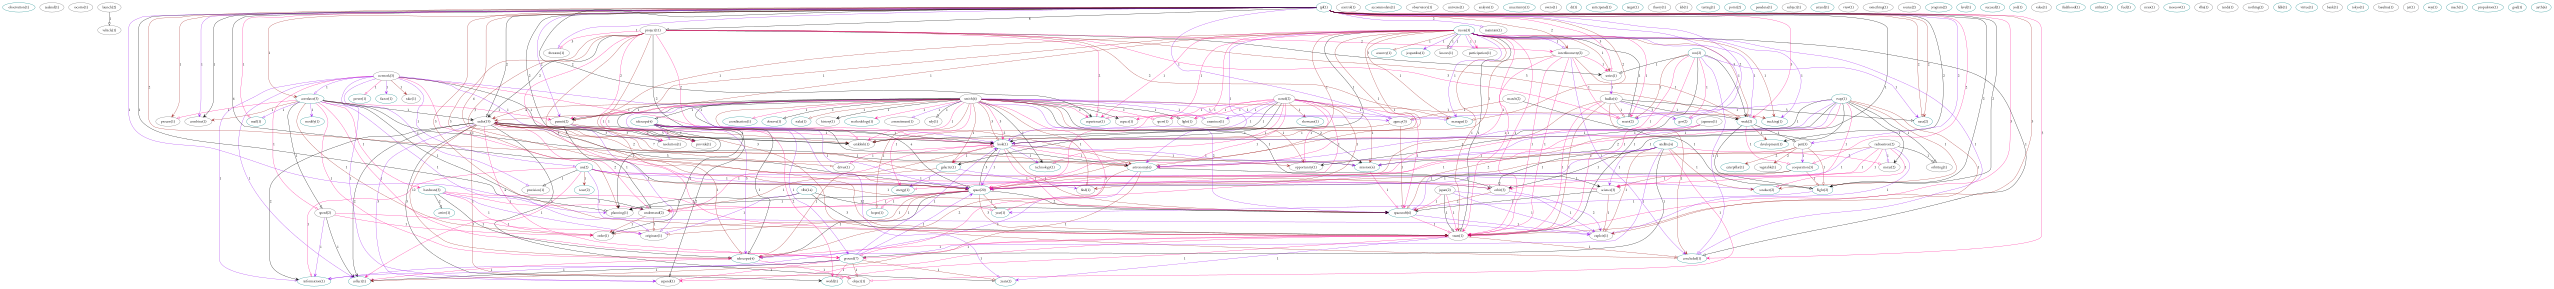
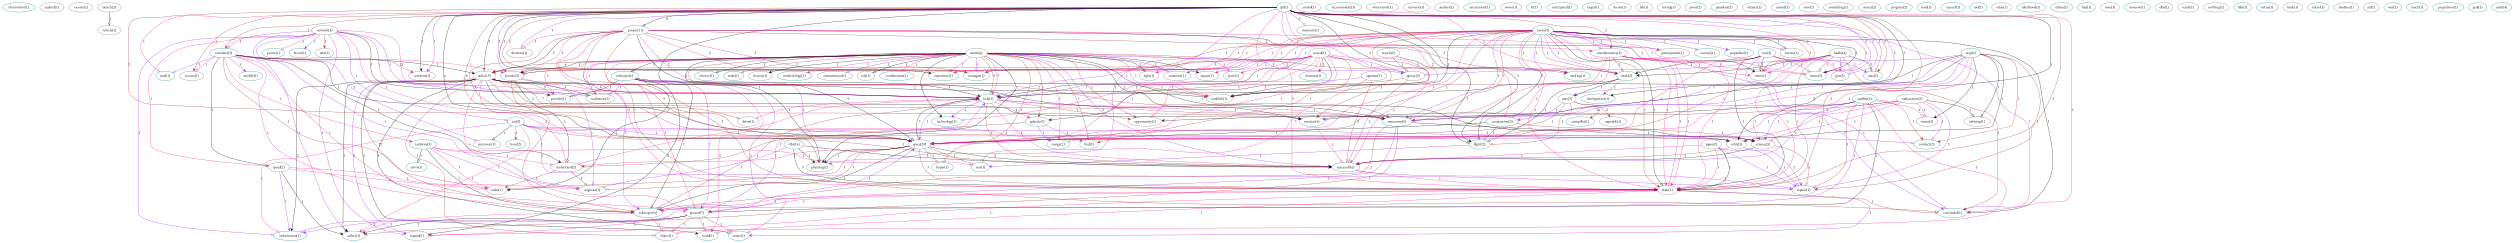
  digraph {
    fontname="EB Garamond"
    node [color=teal fontname="EB Garamond"]
    edge [arrowhead=onormal color=deeppink fontname="EB Garamond"]
    n1 [label="observation(1)"]
    n2 [color=gray40 label="zealand(1)"]
    n3 [color=gray40 label="socorro(1)"]
    n4 [color=gray40 label="launch(2)"]
    n5 [color=gray40 label="vehicle(1)"]
    n6 [color=gray40 label="network(3)"]
    n7 [label="power(1)"]
    n8 [label="correlator(3)"]
    n9 [color=gray40 label="speed(2)"]
    n10 [label="use(2)"]
    n11 [label="factor(1)"]
    n12 [color=gray40 label="precision(1)"]
    n13 [color=gray40 label="take(1)"]
    n14 [label="look(1)"]
    n15 [color=gray40 label="resolution(1)"]
    n16 [color=gray40 label="provide(1)"]
    n17 [color=gray40 label="expand(1)"]
    n18 [label="space(20)"]
    n19 [label="information(1)"]
    n20 [label="collect(1)"]
    n21 [color=gray40 label="radio(19)"]
    n22 [label="mail(1)"]
    n23 [color=gray40 label="permit(2)"]
    n24 [label="mission(4)"]
    n25 [color=gray40 label="process(1)"]
    n26 [color=gray40 label="combine(1)"]
    n27 [label="modify(1)"]
    n28 [label="ground(7)"]
    n29 [label="hardware(3)"]
    n30 [label="telescopes(4)"]
    n31 [color=gray40 label="understand(2)"]
    n32 [color=gray40 label="order(1)"]
    n33 [color=gray40 label="originate(1)"]
    n34 [label="hour(2)"]
    n35 [color=gray40 label="science(3)"]
    n36 [label="conduct(2)"]
    n37 [color=gray40 label="orbit(3)"]
    n38 [label="spacecraft(6)"]
    n39 [color=gray40 label="exploit(1)"]
    n40 [label="astronomy(6)"]
    n41 [label="technology(1)"]
    n42 [color=gray40 label="opportunity(1)"]
    n43 [label="galactic(1)"]
    n44 [color=gray40 label="drives(1)"]
    n45 [color=gray40 label="team(1)"]
    n46 [color=gray40 label="planning(1)"]
    n47 [label="hopes(1)"]
    n48 [label="year(1)"]
    n49 [color=gray40 label="establish(1)"]
    n50 [label="create(1)"]
    n51 [label="world(1)"]
    n52 [color=gray40 label="object(1)"]
    n53 [label="arrive(1)"]
    n54 [label="energy(1)"]
    n55 [color=gray40 label="find(1)"]
    n56 [label="concluded(1)"]
    n57 [color=gray40 label="control(1)"]
    n58 [label="accommodate(1)"]
    n59 [color=gray40 label="observatory(1)"]
    n60 [label="jpl(1)"]
    n61 [color=gray40 label="project(11)"]
    n62 [color=gray40 label="maintain(1)"]
    n63 [color=gray40 label="interferometry(2)"]
    n64 [color=gray40 label="series(1)"]
    n65 [color=gray40 label="threaten(1)"]
    n66 [label="experience(1)"]
    n67 [label="week(2)"]
    n68 [label="development(1)"]
    n69 [label="gov(2)"]
    n70 [label="manager(1)"]
    n71 [color=gray40 label="part(3)"]
    n72 [label="meets(2)"]
    n73 [label="cooperation(3)"]
    n74 [color=gray40 label="agency(3)"]
    n75 [label="nasa(2)"]
    n76 [label="flight(2)"]
    n77 [label="caterpillar(1)"]
    n78 [color=gray40 label="vegetable(1)"]
    n79 [color=gray40 label="universe(1)"]
    n80 [color=gray40 label="analysis(1)"]
    n81 [label="uncertainty(1)"]
    n82 [color=gray40 label="aweto(1)"]
    n83 [label="ron(2)"]
    n84 [color=gray40 label="baalke(4)"]
    n85 [label="russia(3)"]
    n86 [label="country(1)"]
    n87 [label="jeopardize(1)"]
    n88 [color=gray40 label="knows(1)"]
    n89 [label="tracking(1)"]
    n90 [color=gray40 label="participation(1)"]
    n91 [label="dr(1)"]
    n92 [label="anticipated(1)"]
    n93 [label="target(1)"]
    n94 [color=gray40 label="theory(1)"]
    n95 [color=gray40 label="lab(1)"]
    n96 [label="testing(1)"]
    n97 [color=gray40 label="noted(2)"]
    n98 [label="showcase(1)"]
    n99 [color=gray40 label="light(1)"]
    n100 [color=gray40 label="examines(1)"]
    n101 [color=gray40 label="expect(1)"]
    n102 [color=gray40 label="spew(1)"]
    n103 [label="point(2)"]
    n104 [label="pasadena(1)"]
    n105 [color=gray40 label="subject(1)"]
    n106 [label="extend(1)"]
    n107 [color=gray40 label="view(1)"]
    n108 [color=gray40 label="smith(6)"]
    n109 [label="observe(1)"]
    n110 [label="telescope(4)"]
    n111 [label="stake(1)"]
    n112 [color=gray40 label="history(1)"]
    n113 [label="methodology(1)"]
    n114 [color=gray40 label="commitment(1)"]
    n115 [color=gray40 label="rely(1)"]
    n116 [label="coordination(1)"]
    n117 [color=gray40 label="something(1)"]
    n118 [color=gray40 label="source(2)"]
    n119 [label="program(2)"]
    n120 [label="level(1)"]
    n121 [label="succeed(1)"]
    n122 [label="joel(1)"]
    n123 [color=gray40 label="value(1)"]
    n124 [label="likelihood(1)"]
    n125 [label="utilize(1)"]
    n126 [label="satellite(4)"]
    n127 [color=gray40 label="meter(2)"]
    n128 [color=gray40 label="radioastron(2)"]
    n129 [color=gray40 label="orbiting(1)"]
    n130 [label="vsop(1)"]
    n131 [label="fuel(1)"]
    n132 [color=gray40 label="nrao(1)"]
    n133 [label="moscow(1)"]
    n134 [color=gray40 label="vlba(1)"]
    n135 [color=gray40 label="tends(1)"]
    n136 [color=gray40 label="nothing(1)"]
    n137 [label="falls(1)"]
    n138 [label="virtue(1)"]
    n139 [color=gray40 label="bank(1)"]
    n140 [color=gray40 label="march(2)"]
    n141 [label="tokyo(1)"]
    n142 [color=gray40 label="baseline(1)"]
    n143 [color=gray40 label="jet(1)"]
    n144 [color=gray40 label="japanese(1)"]
    n145 [label="way(1)"]
    n146 [color=gray40 label="japan(2)"]
    n147 [label="vlbi(14)"]
    n148 [label="mach(1)"]
    n149 [label="propulsion(1)"]
    n150 [label="goal(1)"]
    n151 [label="earth(4)"]
    n4 -> n5 [color=black label=1]
    n6 -> n7 [label=1]
    n6 -> n8 [color=purple label=1]
    n6 -> n9 [label=1]
    n6 -> n10 [color=purple label=1]
    n6 -> n11 [arrowhead=vee color=purple label=1]
    n6 -> n12 [color=purple label=1]
    n6 -> n13 [arrowhead=vee color=brown label=1]
    n6 -> n14 [arrowhead=vee label=1]
    n6 -> n14 [arrowhead=vee color=purple label=1]
    n6 -> n15 [color=purple label=1]
    n6 -> n16 [arrowhead=vee color=black label=1]
    n6 -> n17 [color=purple label=1]
    n6 -> n18 [arrowhead=vee label=1]
    n6 -> n19 [color=purple label=1]
    n6 -> n20 [arrowhead=vee color=purple label=1]
    n8 -> n9 [color=black label=1]
    n8 -> n21 [arrowhead=vee color=black label=1]
    n8 -> n22 [color=purple label=1]
    n8 -> n23 [arrowhead=vee label=1]
    n8 -> n24 [color=black label=1]
    n8 -> n25 [label=1]
    n8 -> n26 [arrowhead=vee color=brown label=1]
    n8 -> n27 [arrowhead=vee color=purple label=1]
    n8 -> n28 [arrowhead=vee label=1]
    n8 -> n29 [arrowhead=vee label=1]
    n8 -> n30 [arrowhead=vee label=1]
    n8 -> n31 [arrowhead=vee color=black label=1]
    n8 -> n32 [arrowhead=vee color=brown label=1]
    n8 -> n33 [color=purple label=1]
    n9 -> n19 [arrowhead=vee color=purple label=1]
    n9 -> n20 [arrowhead=vee color=black label=1]
    n9 -> n32 [label=1]
    n9 -> n33 [label=1]
    n10 -> n12 [color=black label=1]
    n10 -> n19 [label=1]
    n10 -> n20 [arrowhead=vee label=1]
    n10 -> n34 [arrowhead=vee color=brown label=1]
    n10 -> n35 [label=1]
    n10 -> n36 [color=purple label=1]
    n10 -> n37 [arrowhead=vee color=purple label=1]
    n10 -> n38 [arrowhead=vee color=brown label=1]
    n10 -> n39 [arrowhead=vee color=purple label=1]
    n14 -> n18 [arrowhead=vee color=purple label=1]
    n14 -> n21 [arrowhead=vee label=1]
    n14 -> n24 [arrowhead=vee color=purple label=1]
    n14 -> n31 [label=1]
    n14 -> n38 [arrowhead=vee label=1]
    n14 -> n38 [color=brown label=1]
    n14 -> n40 [label=1]
    n14 -> n41 [arrowhead=vee color=purple label=1]
    n14 -> n42 [arrowhead=vee color=brown label=1]
    n14 -> n43 [arrowhead=vee label=1]
    n14 -> n44 [label=1]
    n18 -> n14 [color=black label=3]
    n18 -> n30 [color=black label=1]
    n18 -> n31 [label=1]
    n18 -> n32 [color=brown label=1]
    n18 -> n33 [color=brown label=1]
    n18 -> n38 [arrowhead=vee color=black label=2]
    n18 -> n45 [arrowhead=vee color=brown label=3]
    n18 -> n46 [arrowhead=vee color=black label=1]
    n18 -> n47 [label=1]
    n18 -> n48 [color=brown label=1]
    n21 -> n14 [color=black label=3]
    n21 -> n15 [color=black label=3]
    n21 -> n16 [color=brown label=3]
    n21 -> n17 [arrowhead=vee color=purple label=3]
    n21 -> n18 [arrowhead=vee color=black label=3]
    n21 -> n19 [arrowhead=vee color=black label=2]
    n21 -> n20 [arrowhead=vee color=black label=2]
    n21 -> n28 [arrowhead=vee label=4]
    n21 -> n30 [color=brown label=12]
    n21 -> n31 [label=2]
    n21 -> n37 [arrowhead=vee color=brown label=1]
    n21 -> n40 [color=brown label=7]
    n21 -> n44 [color=brown label=2]
    n21 -> n49 [color=black label=2]
    n21 -> n50 [color=black label=3]
    n21 -> n51 [arrowhead=vee color=black label=3]
    n21 -> n52 [color=brown label=1]
    n23 -> n30 [color=brown label=1]
    n23 -> n31 [color=black label=1]
    n23 -> n33 [color=purple label=1]
    n23 -> n49 [arrowhead=vee color=brown label=1]
    n24 -> n38 [label=1]
    n28 -> n14 [arrowhead=vee color=purple label=1]
    n28 -> n17 [label=1]
    n28 -> n18 [arrowhead=vee color=purple label=1]
    n28 -> n19 [arrowhead=vee color=purple label=1]
    n28 -> n20 [arrowhead=vee color=black label=1]
    n28 -> n50 [color=brown label=1]
    n28 -> n51 [label=1]
    n28 -> n52 [color=brown label=1]
    n29 -> n30 [color=black label=1]
    n29 -> n31 [label=1]
    n29 -> n32 [label=1]
    n29 -> n33 [arrowhead=vee color=purple label=1]
    n29 -> n48 [label=2]
    n29 -> n53 [color=black label=2]
    n30 -> n14 [color=brown label=1]
    n30 -> n20 [label=1]
    n30 -> n52 [label=1]
    n31 -> n32 [arrowhead=vee color=brown label=1]
    n31 -> n33 [color=brown label=1]
    n35 -> n38 [arrowhead=vee color=black label=1]
    n35 -> n39 [color=brown label=1]
    n37 -> n38 [arrowhead=vee color=brown label=2]
    n37 -> n39 [arrowhead=vee color=purple label=2]
    n38 -> n39 [color=purple label=1]
    n38 -> n45 [label=1]
    n40 -> n19 [color=purple label=1]
    n40 -> n20 [arrowhead=vee color=brown label=1]
    n40 -> n30 [arrowhead=vee color=brown label=2]
    n40 -> n37 [color=black label=1]
    n43 -> n31 [arrowhead=vee color=brown label=1]
    n43 -> n54 [arrowhead=vee color=purple label=1]
    n43 -> n55 [arrowhead=vee color=purple label=1]
    n45 -> n17 [arrowhead=vee label=1]
    n45 -> n28 [arrowhead=vee label=1]
    n45 -> n30 [arrowhead=vee label=1]
    n45 -> n50 [arrowhead=vee color=purple label=1]
    n45 -> n51 [label=1]
    n45 -> n56 [color=brown label=1]
    n60 -> n8 [arrowhead=vee color=brown label=1]
    n60 -> n18 [arrowhead=vee color=black label=6]
    n60 -> n18 [color=brown label=6]
    n60 -> n21 [color=black label=2]
    n60 -> n22 [label=1]
    n60 -> n23 [arrowhead=vee color=purple label=2]
    n60 -> n24 [color=black label=1]
    n60 -> n25 [arrowhead=vee color=brown label=1]
    n60 -> n26 [arrowhead=vee color=purple label=1]
    n60 -> n26 [arrowhead=vee color=black label=1]
    n60 -> n40 [color=brown label=2]
    n60 -> n45 [arrowhead=vee color=brown label=3]
    n60 -> n45 [arrowhead=vee color=brown label=3]
    n60 -> n45 [arrowhead=vee label=3]
    n60 -> n46 [color=black label=1]
    n60 -> n46 [arrowhead=vee color=purple label=1]
    n60 -> n49 [arrowhead=vee color=black label=2]
    n60 -> n56 [arrowhead=vee label=3]
    n60 -> n61 [color=black label=8]
    n60 -> n62 [color=purple label=2]
    n60 -> n63 [arrowhead=vee color=brown label=2]
    n60 -> n64 [label=3]
    n60 -> n65 [color=purple label=1]
    n60 -> n66 [arrowhead=vee color=black label=2]
    n60 -> n67 [arrowhead=vee label=3]
    n60 -> n68 [arrowhead=vee color=black label=2]
    n60 -> n69 [color=purple label=2]
    n60 -> n70 [color=brown label=2]
    n60 -> n71 [arrowhead=vee color=purple label=2]
    n60 -> n72 [arrowhead=vee color=purple label=3]
    n60 -> n73 [label=2]
    n60 -> n74 [color=purple label=1]
    n60 -> n75 [color=brown label=2]
    n60 -> n75 [arrowhead=vee color=brown label=2]
    n60 -> n76 [color=black label=2]
    n60 -> n76 [arrowhead=vee color=black label=2]
    n61 -> n18 [color=brown label=3]
    n61 -> n21 [arrowhead=vee color=black label=2]
    n61 -> n23 [arrowhead=vee label=2]
    n61 -> n40 [arrowhead=vee color=black label=2]
    n61 -> n45 [arrowhead=vee color=brown label=3]
    n61 -> n45 [label=3]
    n61 -> n46 [arrowhead=vee color=brown label=3]
    n61 -> n49 [label=2]
    n61 -> n56 [color=brown label=3]
    n61 -> n63 [arrowhead=vee label=2]
    n61 -> n64 [arrowhead=vee color=black label=3]
    n61 -> n65 [label=3]
    n61 -> n66 [label=2]
    n61 -> n67 [arrowhead=vee color=brown label=3]
    n61 -> n70 [arrowhead=vee color=brown label=2]
    n61 -> n72 [label=3]
    n63 -> n40 [arrowhead=vee label=1]
    n63 -> n45 [label=1]
    n63 -> n45 [arrowhead=vee label=1]
    n63 -> n49 [arrowhead=vee color=brown label=1]
    n63 -> n56 [arrowhead=vee color=purple label=1]
    n63 -> n64 [arrowhead=vee label=1]
    n63 -> n67 [color=brown label=1]
    n63 -> n72 [label=1]
    n67 -> n68 [arrowhead=vee color=brown label=1]
    n67 -> n71 [color=black label=1]
    n67 -> n73 [label=1]
    n67 -> n76 [color=black label=1]
    n71 -> n18 [arrowhead=vee color=brown label=1]
    n71 -> n73 [arrowhead=vee color=purple label=1]
    n71 -> n76 [color=brown label=1]
    n71 -> n77 [arrowhead=vee color=brown label=2]
    n71 -> n78 [arrowhead=vee color=brown label=2]
    n73 -> n18 [color=black label=1]
    n73 -> n35 [arrowhead=vee color=brown label=1]
    n73 -> n76 [color=brown label=1]
    n74 -> n14 [color=brown label=1]
    n74 -> n38 [color=brown label=1]
    n76 -> n48 [arrowhead=vee color=purple label=1]
    n83 -> n18 [arrowhead=vee label=1]
    n83 -> n45 [label=1]
    n83 -> n45 [color=black label=1]
    n83 -> n56 [color=purple label=1]
    n83 -> n64 [color=black label=1]
    n83 -> n67 [arrowhead=vee color=black label=1]
    n83 -> n69 [label=1]
    n83 -> n72 [color=brown label=1]
    n83 -> n75 [arrowhead=vee color=purple label=1]
    n84 -> n18 [color=brown label=1]
    n84 -> n45 [color=brown label=1]
    n84 -> n45 [label=1]
    n84 -> n56 [arrowhead=vee color=brown label=1]
-   n64 -> n84 [arrowhead=vee color=purple label=1]
+   n84 -> n64 [arrowhead=vee color=purple label=1]
    n84 -> n67 [arrowhead=vee color=black label=1]
    n84 -> n69 [arrowhead=vee color=purple label=3]
    n84 -> n72 [color=brown label=1]
    n84 -> n75 [color=black label=3]
    n85 -> n18 [arrowhead=vee label=1]
    n85 -> n18 [color=brown label=1]
    n85 -> n21 [arrowhead=vee color=brown label=1]
    n85 -> n23 [color=brown label=1]
    n85 -> n23 [color=brown label=1]
    n85 -> n40 [arrowhead=vee color=purple label=1]
    n85 -> n40 [color=brown label=1]
    n85 -> n45 [arrowhead=vee color=brown label=1]
    n85 -> n45 [color=black label=1]
    n85 -> n45 [arrowhead=vee label=1]
    n85 -> n45 [label=1]
    n85 -> n49 [color=brown label=1]
    n85 -> n49 [color=black label=1]
    n85 -> n56 [color=purple label=1]
    n85 -> n56 [color=black label=1]
    n85 -> n63 [color=purple label=1]
    n85 -> n64 [arrowhead=vee color=brown label=1]
    n85 -> n66 [arrowhead=vee label=1]
    n85 -> n66 [label=1]
    n85 -> n67 [color=brown label=1]
    n85 -> n67 [color=purple label=1]
    n85 -> n70 [color=brown label=1]
    n85 -> n70 [arrowhead=vee color=purple label=1]
    n85 -> n72 [arrowhead=vee label=1]
    n85 -> n72 [color=black label=1]
    n85 -> n86 [color=brown label=1]
    n85 -> n87 [arrowhead=vee color=purple label=1]
    n85 -> n88 [color=black label=1]
    n85 -> n88 [color=purple label=1]
    n85 -> n89 [arrowhead=vee color=brown label=1]
    n85 -> n89 [arrowhead=vee color=purple label=1]
    n85 -> n90 [color=purple label=1]
    n85 -> n90 [arrowhead=vee label=1]
    n97 -> n14 [arrowhead=vee color=purple label=1]
    n97 -> n14 [arrowhead=vee color=black label=1]
    n97 -> n18 [arrowhead=vee label=1]
    n97 -> n24 [arrowhead=vee color=brown label=1]
    n97 -> n38 [arrowhead=vee label=1]
    n97 -> n41 [label=1]
    n97 -> n42 [label=1]
    n97 -> n43 [arrowhead=vee color=black label=1]
    n97 -> n54 [label=1]
    n97 -> n55 [arrowhead=vee color=brown label=1]
    n97 -> n74 [color=purple label=1]
    n97 -> n98 [arrowhead=vee color=brown label=1]
    n97 -> n99 [arrowhead=vee label=1]
    n97 -> n100 [arrowhead=vee color=purple label=1]
    n97 -> n101 [arrowhead=vee label=1]
    n97 -> n102 [arrowhead=vee label=1]
    n108 -> n14 [color=brown label=3]
    n108 -> n14 [arrowhead=vee label=3]
    n108 -> n15 [arrowhead=vee label=1]
    n108 -> n16 [arrowhead=vee label=1]
    n108 -> n18 [color=black label=4]
    n108 -> n21 [arrowhead=vee color=brown label=4]
    n108 -> n23 [arrowhead=vee color=black label=1]
    n108 -> n24 [arrowhead=vee color=black label=2]
    n108 -> n28 [label=3]
    n108 -> n30 [arrowhead=vee color=purple label=3]
    n108 -> n35 [arrowhead=vee color=black label=1]
    n108 -> n38 [arrowhead=vee color=purple label=2]
    n108 -> n40 [arrowhead=vee color=brown label=2]
    n108 -> n41 [arrowhead=vee color=black label=1]
    n108 -> n42 [arrowhead=vee color=brown label=1]
    n108 -> n43 [arrowhead=vee color=brown label=1]
    n108 -> n46 [arrowhead=vee color=black label=1]
    n108 -> n47 [color=brown label=1]
    n108 -> n49 [arrowhead=vee label=1]
    n108 -> n54 [arrowhead=vee label=1]
    n108 -> n55 [color=brown label=1]
    n108 -> n66 [arrowhead=vee label=1]
    n108 -> n70 [color=purple label=1]
    n108 -> n74 [arrowhead=vee color=purple label=3]
    n108 -> n89 [arrowhead=vee color=brown label=1]
    n108 -> n99 [color=black label=1]
    n108 -> n100 [color=purple label=1]
    n108 -> n101 [arrowhead=vee color=black label=1]
    n108 -> n102 [label=1]
    n108 -> n109 [color=black label=1]
    n108 -> n110 [color=black label=1]
    n108 -> n111 [color=brown label=1]
    n108 -> n112 [arrowhead=vee color=black label=1]
    n108 -> n113 [arrowhead=vee label=1]
    n108 -> n114 [color=purple label=1]
    n108 -> n115 [color=black label=1]
    n108 -> n116 [label=1]
    n110 -> n14 [arrowhead=vee color=black label=1]
    n110 -> n15 [color=purple label=1]
    n110 -> n16 [color=black label=1]
    n110 -> n17 [color=black label=2]
    n110 -> n18 [arrowhead=vee color=purple label=1]
    n110 -> n28 [arrowhead=vee color=purple label=1]
    n110 -> n30 [color=black label=1]
    n110 -> n32 [arrowhead=vee color=black label=1]
    n110 -> n50 [color=purple label=2]
    n110 -> n51 [arrowhead=vee label=2]
    n126 -> n28 [color=black label=1]
    n126 -> n30 [color=purple label=1]
    n126 -> n35 [arrowhead=vee color=purple label=1]
    n126 -> n36 [arrowhead=vee color=brown label=1]
    n126 -> n37 [arrowhead=vee color=black label=1]
    n126 -> n38 [color=purple label=1]
    n126 -> n39 [color=brown label=1]
    n126 -> n40 [color=purple label=1]
    n126 -> n52 [label=1]
    n126 -> n127 [label=2]
    n128 -> n18 [arrowhead=vee color=purple label=1]
    n128 -> n35 [label=1]
    n128 -> n36 [label=1]
    n128 -> n37 [arrowhead=vee label=1]
    n128 -> n39 [color=purple label=1]
    n128 -> n40 [color=brown label=1]
    n128 -> n127 [color=purple label=1]
    n128 -> n129 [color=black label=1]
    n130 -> n14 [color=black label=1]
    n130 -> n18 [label=2]
    n130 -> n24 [arrowhead=vee color=purple label=1]
    n130 -> n35 [arrowhead=vee label=1]
    n130 -> n36 [arrowhead=vee color=brown label=1]
    n130 -> n37 [color=black label=1]
    n130 -> n39 [arrowhead=vee color=brown label=1]
    n130 -> n40 [color=purple label=1]
    n130 -> n42 [arrowhead=vee color=black label=1]
    n130 -> n74 [color=purple label=1]
    n130 -> n127 [arrowhead=vee color=black label=1]
    n130 -> n129 [color=black label=1]
    n140 -> n74 [color=brown label=1]
    n140 -> n76 [color=black label=1]
    n144 -> n14 [arrowhead=vee color=purple label=1]
    n144 -> n38 [color=brown label=2]
    n144 -> n48 [label=1]
    n146 -> n38 [label=1]
    n146 -> n39 [color=purple label=1]
    n146 -> n39 [arrowhead=vee color=purple label=1]
    n146 -> n45 [color=black label=1]
    n146 -> n45 [arrowhead=vee label=1]
    n147 -> n33 [color=purple label=1]
    n147 -> n38 [arrowhead=vee color=black label=3]
    n147 -> n45 [color=black label=3]
    n147 -> n46 [arrowhead=vee color=black label=1]
  }
